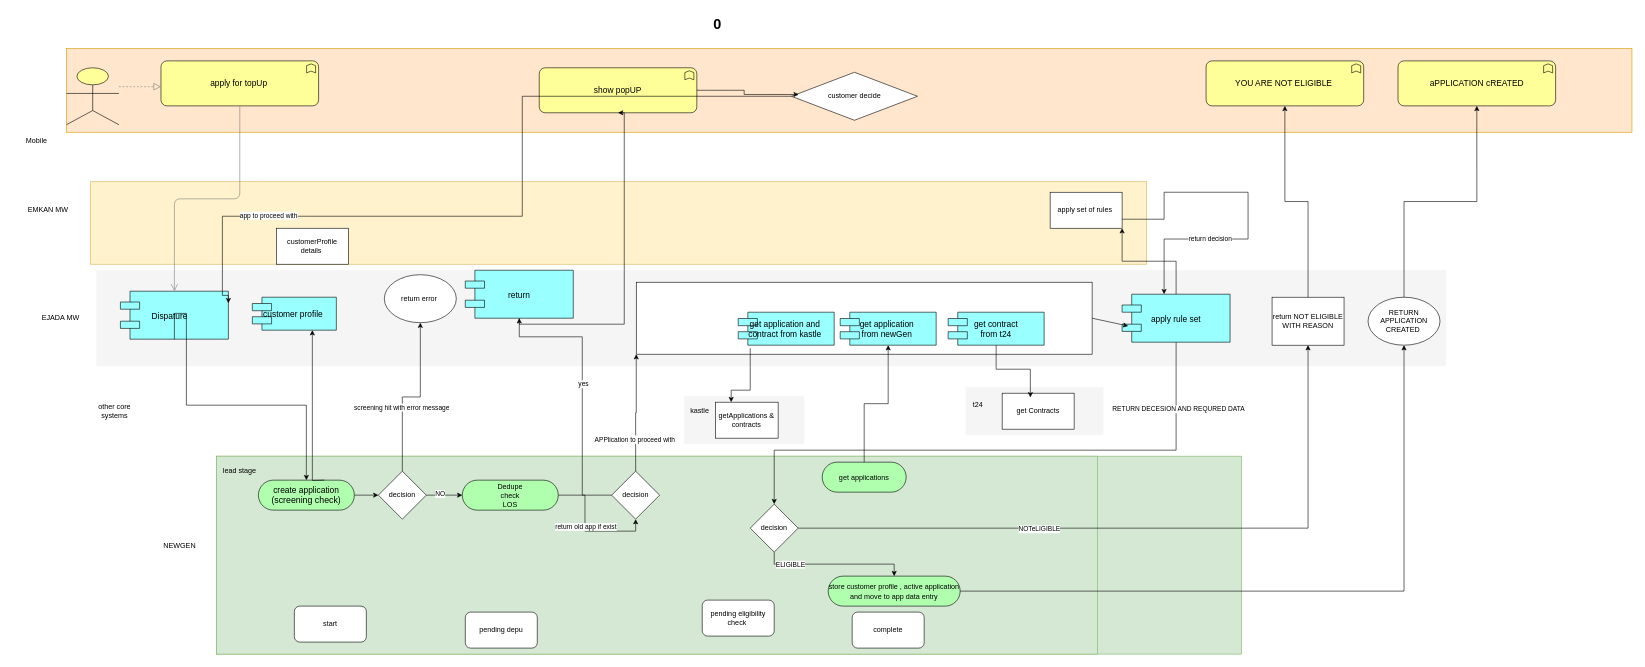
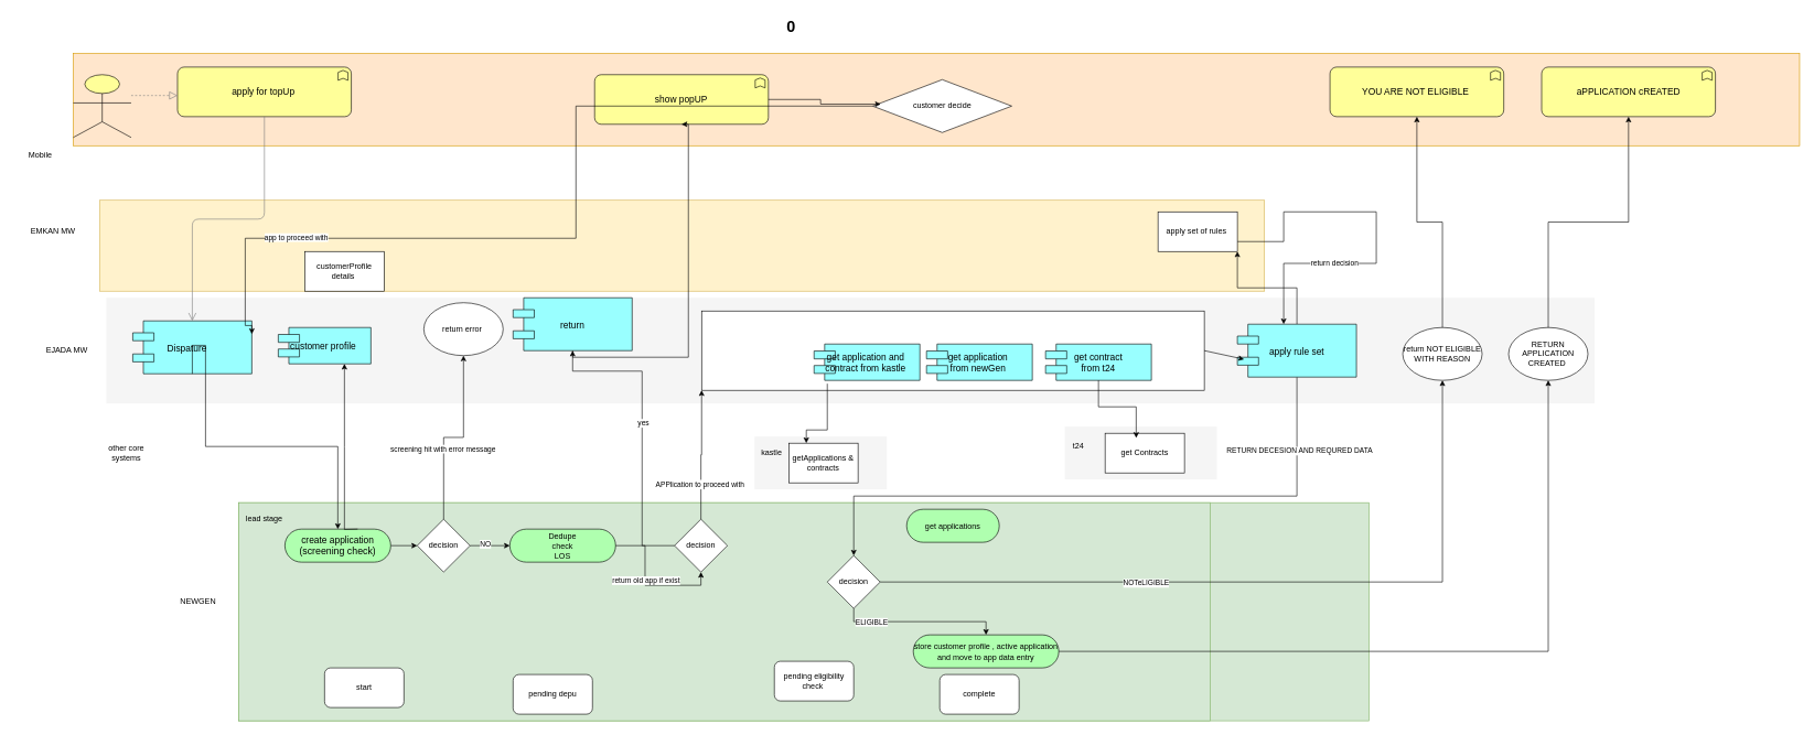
  <mxCell id="0" />
  <mxCell id="1" parent="0" />
  <mxCell id="2" value="" style="whiteSpace=wrap;html=1;strokeColor=none;strokeWidth=1;fillColor=#f5f5f5;fontSize=14;" vertex="1" parent="1"><mxGeometry x="160" y="450" width="2250" height="160" as="geometry" /></mxCell>
  <mxCell id="3" value="Business" style="text;html=1;strokeColor=none;fillColor=none;align=center;verticalAlign=middle;whiteSpace=wrap;fontSize=14;" vertex="1" parent="1"><mxGeometry x="1609" y="339" width="240" height="20" as="geometry" /></mxCell>
  <mxCell id="4" value="0" style="text;strokeColor=none;fillColor=none;html=1;fontSize=24;fontStyle=1;verticalAlign=middle;align=center;" vertex="1" parent="1"><mxGeometry x="400" y="20" width="1590" height="40" as="geometry" /></mxCell>
  <mxCell id="5" value="EJADA MW" style="text;html=1;align=center;verticalAlign=middle;whiteSpace=wrap;rounded=0;" vertex="1" parent="1"><mxGeometry x="60" y="485" width="81" height="90" as="geometry" /></mxCell>
  <mxCell id="6" value="Mobile" style="text;html=1;align=center;verticalAlign=middle;whiteSpace=wrap;rounded=0;" vertex="1" parent="1"><mxGeometry x="20" y="190" width="81" height="90" as="geometry" /></mxCell>
  <mxCell id="7" value="Dispature    " style="shape=component;align=center;fillColor=#99ffff;gradientColor=none;fontSize=14;" vertex="1" parent="1"><mxGeometry x="200" y="485" width="180" height="80" as="geometry" /></mxCell>
  <mxCell id="8" value="return error&amp;nbsp;" style="ellipse;whiteSpace=wrap;html=1;" vertex="1" parent="1"><mxGeometry x="640" y="457.5" width="120" height="80" as="geometry" /></mxCell>
  <mxCell id="9" value="" style="whiteSpace=wrap;html=1;" vertex="1" parent="1"><mxGeometry x="1060" y="470" width="760" height="120" as="geometry" /></mxCell>
  <mxCell id="10" value="return" style="shape=component;align=center;fillColor=#99ffff;gradientColor=none;fontSize=14;" vertex="1" parent="1"><mxGeometry x="775" y="450" width="180" height="80" as="geometry" /></mxCell>
  <mxCell id="11" value="" style="group;fillColor=#ffe6cc;strokeColor=#d79b00;" vertex="1" connectable="0" parent="1"><mxGeometry x="110" y="80" width="2610" height="140" as="geometry" /></mxCell>
  <mxCell id="12" value="apply for topUp&amp;nbsp;" style="html=1;whiteSpace=wrap;fillColor=#ffff99;shape=mxgraph.archimate3.application;appType=func;archiType=rounded;fontSize=14;" vertex="1" parent="11"><mxGeometry x="157.651" y="21" width="262.752" height="75" as="geometry" /></mxCell>
  <mxCell id="13" value="" style="html=1;whiteSpace=wrap;fillColor=#ffff99;shape=mxgraph.archimate3.actor;fontSize=14;" vertex="1" parent="11"><mxGeometry y="32.5" width="87.584" height="95" as="geometry" /></mxCell>
  <mxCell id="14" value="show popUP" style="html=1;whiteSpace=wrap;fillColor=#ffff99;shape=mxgraph.archimate3.application;appType=func;archiType=rounded;fontSize=14;" vertex="1" parent="11"><mxGeometry x="788.255" y="32.5" width="262.752" height="75" as="geometry" /></mxCell>
  <mxCell id="15" style="edgeStyle=elbowEdgeStyle;rounded=1;elbow=vertical;html=1;dashed=1;startSize=10;endArrow=block;endFill=0;endSize=10;jettySize=auto;orthogonalLoop=1;strokeColor=#808080;fontSize=14;" edge="1" parent="11" source="13" target="12"><mxGeometry relative="1" as="geometry" /></mxCell>
  <mxCell id="16" value="customer decide" style="rhombus;whiteSpace=wrap;html=1;" vertex="1" parent="11"><mxGeometry x="1208.658" y="40" width="210.201" height="80" as="geometry" /></mxCell>
  <mxCell id="17" style="edgeStyle=orthogonalEdgeStyle;rounded=0;orthogonalLoop=1;jettySize=auto;html=1;entryX=0.058;entryY=0.463;entryDx=0;entryDy=0;entryPerimeter=0;" edge="1" parent="11" source="14" target="16"><mxGeometry relative="1" as="geometry" /></mxCell>
  <mxCell id="18" value="YOU ARE NOT ELIGIBLE&amp;nbsp;" style="html=1;whiteSpace=wrap;fillColor=#ffff99;shape=mxgraph.archimate3.application;appType=func;archiType=rounded;fontSize=14;" vertex="1" parent="11"><mxGeometry x="1899.995" y="21" width="262.752" height="75" as="geometry" /></mxCell>
  <mxCell id="19" value="aPPLICATION cREATED" style="html=1;whiteSpace=wrap;fillColor=#ffff99;shape=mxgraph.archimate3.application;appType=func;archiType=rounded;fontSize=14;" vertex="1" parent="11"><mxGeometry x="2219.995" y="21" width="262.752" height="75" as="geometry" /></mxCell>
  <mxCell id="20" value="" style="group" vertex="1" connectable="0" parent="1"><mxGeometry x="260" y="760" width="1809" height="330" as="geometry" /></mxCell>
  <mxCell id="21" value="NEWGEN&amp;nbsp;" style="text;html=1;align=center;verticalAlign=middle;whiteSpace=wrap;rounded=0;" vertex="1" parent="20"><mxGeometry y="105" width="81" height="90" as="geometry" /></mxCell>
  <mxCell id="22" value="" style="group;fillColor=#d5e8d4;strokeColor=#82b366;" vertex="1" connectable="0" parent="20"><mxGeometry x="100" width="1709" height="330" as="geometry" /></mxCell>
  <mxCell id="23" value="" style="whiteSpace=wrap;html=1;strokeColor=#82b366;strokeWidth=1;fillColor=#d5e8d4;fontSize=14;" vertex="1" parent="22"><mxGeometry width="1469" height="330" as="geometry" /></mxCell>
  <mxCell id="24" style="edgeStyle=orthogonalEdgeStyle;rounded=0;orthogonalLoop=1;jettySize=auto;html=1;entryX=0;entryY=0.5;entryDx=0;entryDy=0;" edge="1" parent="22" source="25" target="28"><mxGeometry relative="1" as="geometry" /></mxCell>
  <mxCell id="25" value="create application (&lt;span style=&quot;font-size:11.0pt;line-height:107%;&lt;br/&gt;font-family:&amp;quot;Calibri&amp;quot;,sans-serif;mso-fareast-font-family:Aptos;mso-fareast-theme-font:&lt;br/&gt;minor-latin;mso-bidi-font-family:Calibri;mso-ansi-language:EN-US;mso-fareast-language:&lt;br/&gt;EN-US;mso-bidi-language:AR-SA&quot;&gt;screening check&lt;/span&gt;)" style="html=1;whiteSpace=wrap;fillColor=#AFFFAF;shape=mxgraph.archimate3.service;fontSize=14;" vertex="1" parent="22"><mxGeometry x="70" y="40" width="160" height="50" as="geometry" /></mxCell>
  <mxCell id="26" style="edgeStyle=orthogonalEdgeStyle;rounded=0;orthogonalLoop=1;jettySize=auto;html=1;" edge="1" parent="22" source="28" target="29"><mxGeometry relative="1" as="geometry" /></mxCell>
  <mxCell id="27" value="NO" style="edgeLabel;html=1;align=center;verticalAlign=middle;resizable=0;points=[];" vertex="1" connectable="0" parent="26"><mxGeometry x="-0.275" y="3" relative="1" as="geometry"><mxPoint as="offset" /></mxGeometry></mxCell>
  <mxCell id="28" value="decision" style="rhombus;whiteSpace=wrap;html=1;" vertex="1" parent="22"><mxGeometry x="270" y="25" width="80" height="80" as="geometry" /></mxCell>
  <mxCell id="29" value="&lt;span style=&quot;font-size: 12px;&quot;&gt;&amp;nbsp;Dedupe&amp;nbsp;&lt;/span&gt;&lt;div style=&quot;font-size: 12px;&quot;&gt;check&lt;div&gt;LOS&lt;/div&gt;&lt;/div&gt;" style="html=1;whiteSpace=wrap;fillColor=#AFFFAF;shape=mxgraph.archimate3.service;fontSize=14;" vertex="1" parent="22"><mxGeometry x="410" y="40" width="160" height="50" as="geometry" /></mxCell>
  <mxCell id="30" value="start" style="rounded=1;whiteSpace=wrap;html=1;" vertex="1" parent="22"><mxGeometry x="130" y="250" width="120" height="60" as="geometry" /></mxCell>
  <mxCell id="31" value="pending depu" style="rounded=1;whiteSpace=wrap;html=1;" vertex="1" parent="22"><mxGeometry x="415" y="260" width="120" height="60" as="geometry" /></mxCell>
  <mxCell id="32" value="pending eligibility check&amp;nbsp;" style="rounded=1;whiteSpace=wrap;html=1;" vertex="1" parent="22"><mxGeometry x="810" y="240" width="120" height="60" as="geometry" /></mxCell>
  <mxCell id="33" value="complete" style="rounded=1;whiteSpace=wrap;html=1;" vertex="1" parent="22"><mxGeometry x="1060" y="260" width="120" height="60" as="geometry" /></mxCell>
  <mxCell id="34" value="&lt;span style=&quot;font-size: 12px;&quot;&gt;store customer profile , active application and move to app data entry&lt;/span&gt;" style="html=1;whiteSpace=wrap;fillColor=#AFFFAF;shape=mxgraph.archimate3.service;fontSize=14;" vertex="1" parent="22"><mxGeometry x="1020" y="200" width="220" height="50" as="geometry" /></mxCell>
  <mxCell id="35" value="&lt;span style=&quot;font-size: 12px;&quot;&gt;get applications&lt;/span&gt;" style="html=1;whiteSpace=wrap;fillColor=#AFFFAF;shape=mxgraph.archimate3.service;fontSize=14;" vertex="1" parent="22"><mxGeometry x="1010" y="10" width="140" height="50" as="geometry" /></mxCell>
  <mxCell id="36" value="lead stage" style="text;html=1;align=center;verticalAlign=middle;whiteSpace=wrap;rounded=0;" vertex="1" parent="22"><mxGeometry x="9" y="10" width="60" height="30" as="geometry" /></mxCell>
  <mxCell id="37" value="decision" style="rhombus;whiteSpace=wrap;html=1;" vertex="1" parent="22"><mxGeometry x="659" y="25" width="80" height="80" as="geometry" /></mxCell>
  <mxCell id="38" style="edgeStyle=orthogonalEdgeStyle;rounded=0;orthogonalLoop=1;jettySize=auto;html=1;entryX=0.5;entryY=1;entryDx=0;entryDy=0;" edge="1" parent="22" source="29" target="37"><mxGeometry relative="1" as="geometry" /></mxCell>
  <mxCell id="39" value="return old app if exist" style="edgeLabel;html=1;align=center;verticalAlign=middle;resizable=0;points=[];" vertex="1" connectable="0" parent="38"><mxGeometry x="-0.067" y="1" relative="1" as="geometry"><mxPoint as="offset" /></mxGeometry></mxCell>
  <mxCell id="40" style="edgeStyle=orthogonalEdgeStyle;rounded=0;orthogonalLoop=1;jettySize=auto;html=1;exitX=0.5;exitY=1;exitDx=0;exitDy=0;" edge="1" parent="22" source="42" target="34"><mxGeometry relative="1" as="geometry" /></mxCell>
  <mxCell id="41" value="ELIGIBLE" style="edgeLabel;html=1;align=center;verticalAlign=middle;resizable=0;points=[];" vertex="1" connectable="0" parent="40"><mxGeometry x="-0.618" relative="1" as="geometry"><mxPoint as="offset" /></mxGeometry></mxCell>
  <mxCell id="42" value="decision" style="rhombus;whiteSpace=wrap;html=1;" vertex="1" parent="22"><mxGeometry x="890" y="80" width="80" height="80" as="geometry" /></mxCell>
  <mxCell id="43" style="edgeStyle=orthogonalEdgeStyle;rounded=0;orthogonalLoop=1;jettySize=auto;html=1;" edge="1" parent="1" source="28" target="8"><mxGeometry relative="1" as="geometry" /></mxCell>
  <mxCell id="44" value="screening hit with error message" style="edgeLabel;html=1;align=center;verticalAlign=middle;resizable=0;points=[];" vertex="1" connectable="0" parent="43"><mxGeometry x="-0.229" y="2" relative="1" as="geometry"><mxPoint as="offset" /></mxGeometry></mxCell>
  <mxCell id="45" style="edgeStyle=orthogonalEdgeStyle;rounded=0;orthogonalLoop=1;jettySize=auto;html=1;entryX=0.5;entryY=0;entryDx=0;entryDy=0;entryPerimeter=0;exitX=0.5;exitY=1;exitDx=0;exitDy=0;" edge="1" parent="1" source="7" target="25"><mxGeometry relative="1" as="geometry"><Array as="points"><mxPoint x="290" y="522" /><mxPoint y="522" x="310" /><mxPoint y="675" x="310" /><mxPoint x="510" y="675" /></Array></mxGeometry></mxCell>
  <mxCell id="46" value="get application and &#10;contract from kastle " style="shape=component;align=center;fillColor=#99ffff;gradientColor=none;fontSize=14;" vertex="1" parent="1"><mxGeometry x="1230" y="520" width="160" height="55" as="geometry" /></mxCell>
  <mxCell id="47" value="get application &#10;from newGen " style="shape=component;align=center;fillColor=#99ffff;gradientColor=none;fontSize=14;" vertex="1" parent="1"><mxGeometry x="1400" y="520" width="160" height="55" as="geometry" /></mxCell>
  <mxCell id="48" value="get contract&#10;from t24" style="shape=component;align=center;fillColor=#99ffff;gradientColor=none;fontSize=14;" vertex="1" parent="1"><mxGeometry x="1580" y="520" width="160" height="55" as="geometry" /></mxCell>
  <mxCell id="49" value="" style="whiteSpace=wrap;html=1;strokeColor=#d6b656;strokeWidth=1;fillColor=#fff2cc;fontSize=14;" vertex="1" parent="1"><mxGeometry x="150" y="302.5" width="1761" height="137.5" as="geometry" /></mxCell>
  <mxCell id="50" style="edgeStyle=orthogonalEdgeStyle;rounded=0;orthogonalLoop=1;jettySize=auto;html=1;entryX=0.5;entryY=1;entryDx=0;entryDy=0;entryPerimeter=0;" edge="1" parent="1" source="10" target="14"><mxGeometry relative="1" as="geometry"><Array as="points"><mxPoint x="1040" y="540" /></Array></mxGeometry></mxCell>
  <mxCell id="51" style="edgeStyle=elbowEdgeStyle;rounded=1;elbow=vertical;html=1;startSize=10;endArrow=open;endFill=0;endSize=10;jettySize=auto;orthogonalLoop=1;strokeColor=#808080;fontSize=14;" edge="1" parent="1" source="12" target="7"><mxGeometry relative="1" as="geometry" /></mxCell>
  <mxCell id="52" value="EMKAN MW" style="text;html=1;align=center;verticalAlign=middle;whiteSpace=wrap;rounded=0;" vertex="1" parent="1"><mxGeometry x="39" y="304" width="81" height="90" as="geometry" /></mxCell>
  <mxCell id="53" style="edgeStyle=orthogonalEdgeStyle;rounded=0;orthogonalLoop=1;jettySize=auto;html=1;entryX=1;entryY=0.25;entryDx=0;entryDy=0;" edge="1" parent="1" source="16" target="7"><mxGeometry relative="1" as="geometry"><Array as="points"><mxPoint x="870" y="360" /><mxPoint x="370" y="360" /><mxPoint x="370" y="492" /><mxPoint x="380" y="492" /></Array></mxGeometry></mxCell>
  <mxCell id="54" value="app to proceed with" style="edgeLabel;html=1;align=center;verticalAlign=middle;resizable=0;points=[];" vertex="1" connectable="0" parent="53"><mxGeometry x="0.645" y="-2" relative="1" as="geometry"><mxPoint as="offset" /></mxGeometry></mxCell>
  <mxCell id="55" style="edgeStyle=orthogonalEdgeStyle;rounded=0;orthogonalLoop=1;jettySize=auto;html=1;exitX=1;exitY=0.75;exitDx=0;exitDy=0;" edge="1" parent="1" source="57" target="72"><mxGeometry relative="1" as="geometry"><mxPoint x="1940" y="347.02" as="sourcePoint" /><mxPoint x="2370" y="455" as="targetPoint" /><Array as="points"><mxPoint x="1940" y="365" /><mxPoint x="1940" y="320" /><mxPoint x="2080" y="320" /><mxPoint x="2080" y="398" /><mxPoint x="1940" y="398" /></Array></mxGeometry></mxCell>
  <mxCell id="56" value="return decision" style="edgeLabel;html=1;align=center;verticalAlign=middle;resizable=0;points=[];" vertex="1" connectable="0" parent="55"><mxGeometry x="0.405" y="-2" relative="1" as="geometry"><mxPoint as="offset" /></mxGeometry></mxCell>
  <mxCell id="57" value="apply set of rules&amp;nbsp;" style="whiteSpace=wrap;html=1;" vertex="1" parent="1"><mxGeometry x="1750" y="320" width="120" height="60" as="geometry" /></mxCell>
  <mxCell id="58" value="" style="edgeStyle=orthogonalEdgeStyle;rounded=0;orthogonalLoop=1;jettySize=auto;html=1;entryX=1;entryY=1;entryDx=0;entryDy=0;exitX=0.5;exitY=0;exitDx=0;exitDy=0;" edge="1" parent="1" source="72" target="57"><mxGeometry relative="1" as="geometry" /></mxCell>
  <mxCell id="59" value="customerProfile details&amp;nbsp;" style="whiteSpace=wrap;html=1;" vertex="1" parent="1"><mxGeometry x="460" y="380" width="120" height="60" as="geometry" /></mxCell>
  <mxCell id="60" value="" style="whiteSpace=wrap;html=1;strokeColor=none;strokeWidth=1;fillColor=#f5f5f5;fontSize=14;" vertex="1" parent="1"><mxGeometry x="1609" y="645" width="230" height="80" as="geometry" /></mxCell>
  <mxCell id="61" value="t24" style="text;html=1;align=center;verticalAlign=middle;whiteSpace=wrap;rounded=0;" vertex="1" parent="1"><mxGeometry x="1600" y="660" width="60" height="30" as="geometry" /></mxCell>
  <mxCell id="62" value="" style="group" vertex="1" connectable="0" parent="1"><mxGeometry x="1140" y="660" width="200" height="80" as="geometry" /></mxCell>
  <mxCell id="63" value="" style="whiteSpace=wrap;html=1;strokeColor=none;strokeWidth=1;fillColor=#f5f5f5;fontSize=14;" vertex="1" parent="62"><mxGeometry width="200" height="80" as="geometry" /></mxCell>
  <mxCell id="64" value="getApplications &amp;amp; contracts" style="whiteSpace=wrap;html=1;" vertex="1" parent="62"><mxGeometry x="52.174" y="10" width="104.348" height="60" as="geometry" /></mxCell>
  <mxCell id="65" value="kastle" style="text;html=1;align=center;verticalAlign=middle;whiteSpace=wrap;rounded=0;" vertex="1" parent="62"><mxGeometry y="10" width="52.174" height="30" as="geometry" /></mxCell>
  <mxCell id="66" style="edgeStyle=orthogonalEdgeStyle;rounded=0;orthogonalLoop=1;jettySize=auto;html=1;entryX=0.25;entryY=0;entryDx=0;entryDy=0;" edge="1" parent="1" target="64"><mxGeometry relative="1" as="geometry"><mxPoint x="1250" y="580" as="sourcePoint" /><mxPoint x="1290" y="685" as="targetPoint" /><Array as="points"><mxPoint x="1250" y="650" /><mxPoint x="1218" y="650" /></Array></mxGeometry></mxCell>
  <mxCell id="67" value="get Contracts" style="whiteSpace=wrap;html=1;" vertex="1" parent="1"><mxGeometry x="1670" y="655" width="120" height="60" as="geometry" /></mxCell>
  <mxCell id="68" style="edgeStyle=orthogonalEdgeStyle;rounded=0;orthogonalLoop=1;jettySize=auto;html=1;entryX=0.392;entryY=0.117;entryDx=0;entryDy=0;entryPerimeter=0;" edge="1" parent="1" source="48" target="67"><mxGeometry relative="1" as="geometry" /></mxCell>
  <mxCell id="69" value="other core systems" style="text;html=1;align=center;verticalAlign=middle;whiteSpace=wrap;rounded=0;" vertex="1" parent="1"><mxGeometry x="150" y="640" width="81" height="90" as="geometry" /></mxCell>
  <mxCell id="70" style="edgeStyle=orthogonalEdgeStyle;rounded=0;orthogonalLoop=1;jettySize=auto;html=1;entryX=0.5;entryY=0;entryDx=0;entryDy=0;" edge="1" parent="1" source="72" target="42"><mxGeometry relative="1" as="geometry"><Array as="points"><mxPoint x="1960" y="750" /><mxPoint x="1290" y="750" /></Array></mxGeometry></mxCell>
  <mxCell id="71" value="RETURN DECESION AND REQURED DATA" style="edgeLabel;html=1;align=center;verticalAlign=middle;resizable=0;points=[];" vertex="1" connectable="0" parent="70"><mxGeometry x="-0.764" y="3" relative="1" as="geometry"><mxPoint as="offset" /></mxGeometry></mxCell>
  <mxCell id="72" value="apply rule set" style="shape=component;align=center;fillColor=#99ffff;gradientColor=none;fontSize=14;" vertex="1" parent="1"><mxGeometry x="1870" y="490" width="180" height="80" as="geometry" /></mxCell>
  <mxCell id="73" style="edgeStyle=orthogonalEdgeStyle;rounded=0;orthogonalLoop=1;jettySize=auto;html=1;entryX=0.5;entryY=1;entryDx=0;entryDy=0;" edge="1" parent="1" source="37" target="10"><mxGeometry relative="1" as="geometry"><Array as="points"><mxPoint x="970" y="825" /><mxPoint x="970" y="561" /></Array></mxGeometry></mxCell>
  <mxCell id="74" value="yes" style="edgeLabel;html=1;align=center;verticalAlign=middle;resizable=0;points=[];" vertex="1" connectable="0" parent="73"><mxGeometry x="0.047" y="-1" relative="1" as="geometry"><mxPoint as="offset" /></mxGeometry></mxCell>
  <mxCell id="75" value="" style="edgeStyle=orthogonalEdgeStyle;rounded=0;orthogonalLoop=1;jettySize=auto;html=1;entryX=0;entryY=1;entryDx=0;entryDy=0;" edge="1" parent="1" source="37" target="9"><mxGeometry relative="1" as="geometry" /></mxCell>
  <mxCell id="76" value="no&amp;nbsp;" style="edgeLabel;html=1;align=center;verticalAlign=middle;resizable=0;points=[];" vertex="1" connectable="0" parent="75"><mxGeometry x="-0.448" y="3" relative="1" as="geometry"><mxPoint as="offset" /></mxGeometry></mxCell>
  <mxCell id="77" value="&amp;nbsp;APPlication to proceed with" style="edgeLabel;html=1;align=center;verticalAlign=middle;resizable=0;points=[];" vertex="1" connectable="0" parent="75"><mxGeometry x="-0.461" y="4" relative="1" as="geometry"><mxPoint as="offset" /></mxGeometry></mxCell>
  <mxCell id="78" value="" style="endArrow=classic;html=1;rounded=0;entryX=0.056;entryY=0.663;entryDx=0;entryDy=0;entryPerimeter=0;" edge="1" parent="1" target="72"><mxGeometry width="50" height="50" relative="1" as="geometry"><mxPoint x="1820" y="530" as="sourcePoint" /><mxPoint x="1870" y="480" as="targetPoint" /></mxGeometry></mxCell>
- <mxCell id="79" value="return NOT ELIGIBLE WITH REASON" style="whiteSpace=wrap;html=1;rounded=0;" vertex="1" parent="1"><mxGeometry x="2120" y="495" width="120" height="80" as="geometry" /></mxCell>
+ <mxCell id="79" value="return NOT ELIGIBLE WITH REASON" style="ellipse;whiteSpace=wrap;html=1;" vertex="1" parent="1"><mxGeometry x="2120" y="495" width="120" height="80" as="geometry" /></mxCell>
  <mxCell id="80" style="edgeStyle=orthogonalEdgeStyle;rounded=0;orthogonalLoop=1;jettySize=auto;html=1;entryX=0.5;entryY=1;entryDx=0;entryDy=0;" edge="1" parent="1" source="42" target="79"><mxGeometry relative="1" as="geometry"><mxPoint x="1520" y="880" as="targetPoint" /></mxGeometry></mxCell>
  <mxCell id="81" value="NOTeLIGIBLE" style="edgeLabel;html=1;align=center;verticalAlign=middle;resizable=0;points=[];" vertex="1" connectable="0" parent="80"><mxGeometry x="-0.305" y="-1" relative="1" as="geometry"><mxPoint as="offset" /></mxGeometry></mxCell>
  <mxCell id="82" style="edgeStyle=orthogonalEdgeStyle;rounded=0;orthogonalLoop=1;jettySize=auto;html=1;entryX=0.5;entryY=1;entryDx=0;entryDy=0;entryPerimeter=0;" edge="1" parent="1" source="79" target="18"><mxGeometry relative="1" as="geometry" /></mxCell>
  <mxCell id="83" value="RETURN APPLICATION CREATED&amp;nbsp;" style="ellipse;whiteSpace=wrap;html=1;" vertex="1" parent="1"><mxGeometry x="2280" y="495" width="120" height="80" as="geometry" /></mxCell>
  <mxCell id="84" style="edgeStyle=orthogonalEdgeStyle;rounded=0;orthogonalLoop=1;jettySize=auto;html=1;entryX=0.5;entryY=1;entryDx=0;entryDy=0;" edge="1" parent="1" source="34" target="83"><mxGeometry relative="1" as="geometry" /></mxCell>
  <mxCell id="85" style="edgeStyle=orthogonalEdgeStyle;rounded=0;orthogonalLoop=1;jettySize=auto;html=1;entryX=0.5;entryY=1;entryDx=0;entryDy=0;entryPerimeter=0;" edge="1" parent="1" source="83" target="19"><mxGeometry relative="1" as="geometry" /></mxCell>
  <mxCell id="86" value="customer profile " style="shape=component;align=center;fillColor=#99ffff;gradientColor=none;fontSize=14;" vertex="1" parent="1"><mxGeometry x="420" y="495" width="140" height="55" as="geometry" /></mxCell>
  <mxCell id="87" style="edgeStyle=orthogonalEdgeStyle;rounded=0;orthogonalLoop=1;jettySize=auto;html=1;" edge="1" parent="1"><mxGeometry relative="1" as="geometry"><mxPoint x="540" y="800" as="sourcePoint" /><mxPoint x="520" y="550" as="targetPoint" /></mxGeometry></mxCell>
- <mxCell id="88" style="edgeStyle=orthogonalEdgeStyle;rounded=0;orthogonalLoop=1;jettySize=auto;html=1;exitX=0.5;exitY=0;exitDx=0;exitDy=0;exitPerimeter=0;" edge="1" parent="1" source="35" target="47"><mxGeometry relative="1" as="geometry" /></mxCell>
